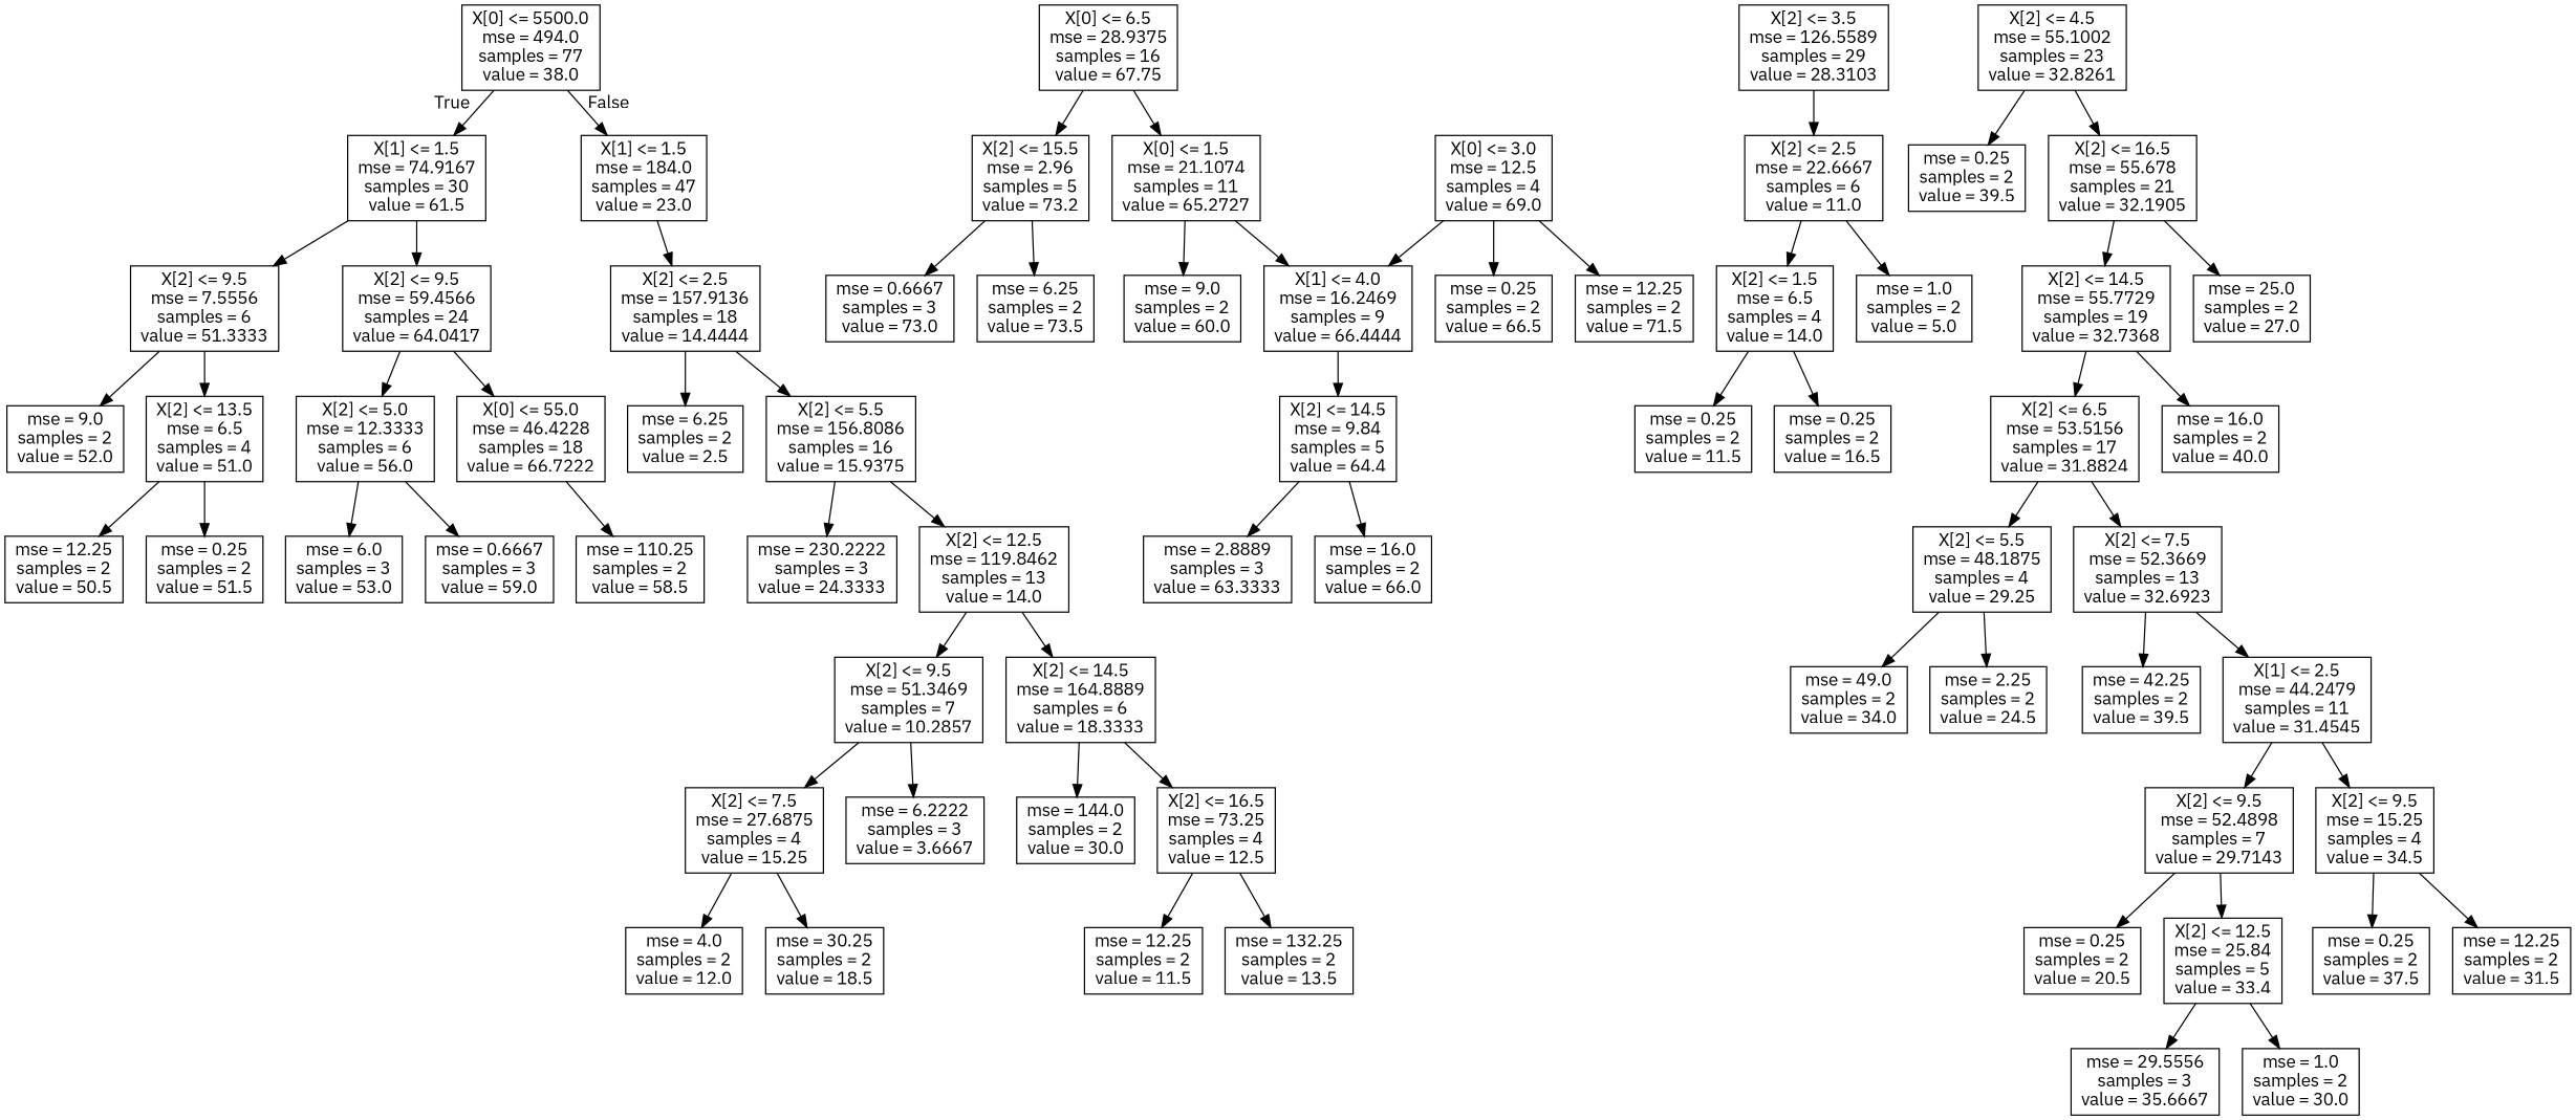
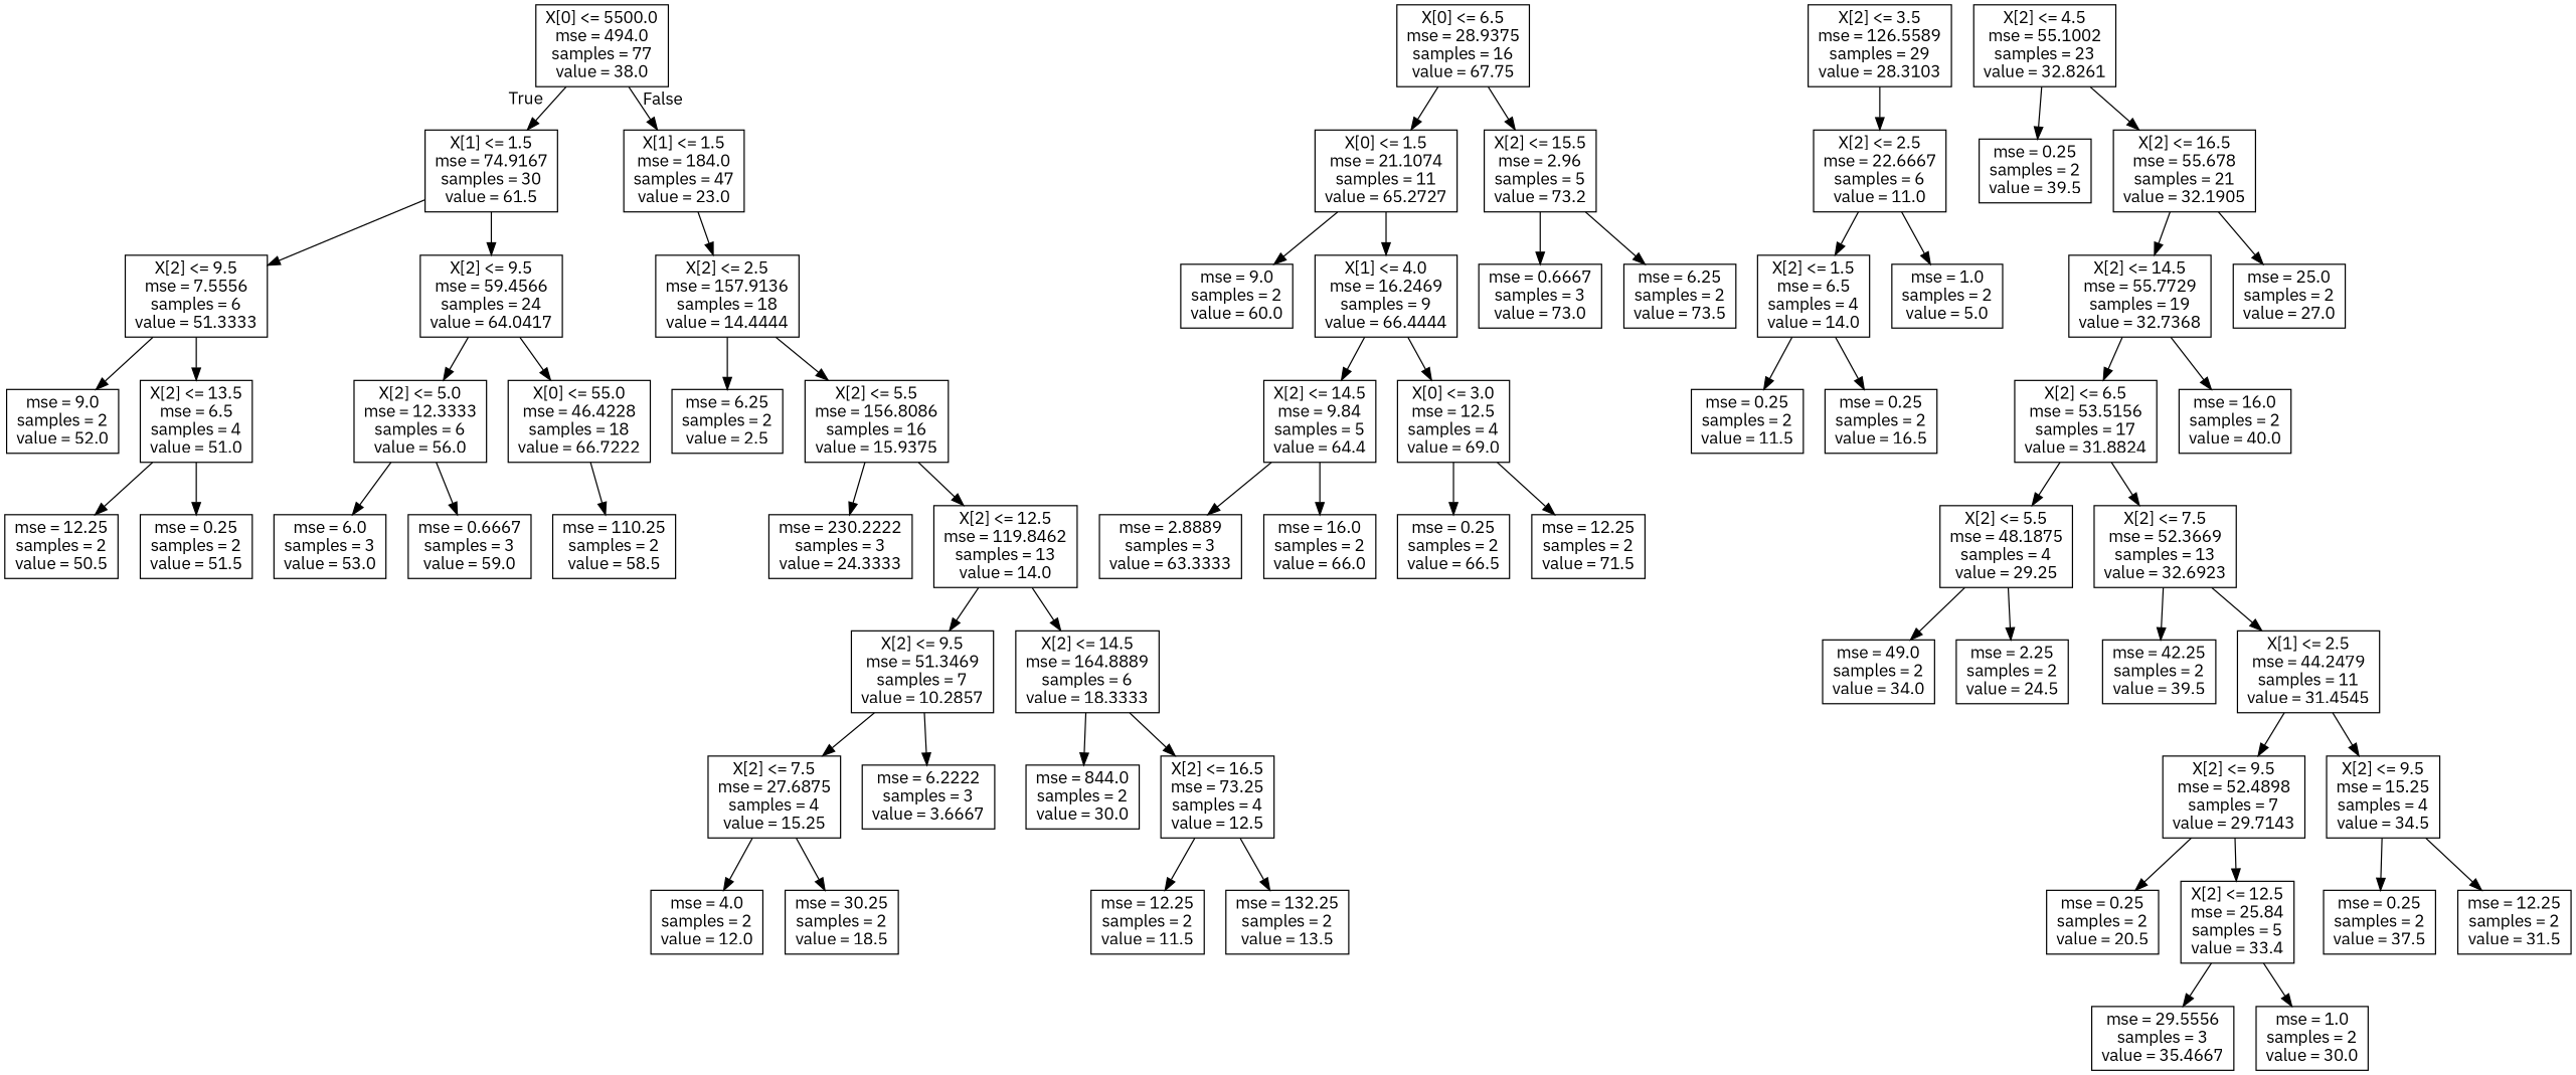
  digraph {
    fontname="IBM Plex Sans"
    node [fontname="IBM Plex Sans" shape=box]
    edge [fontname="IBM Plex Sans"]
    n1 [label="X[0] <= 5500.0\nmse = 494.0\nsamples = 77\nvalue = 38.0"]
    n2 [label="X[1] <= 1.5\nmse = 74.9167\nsamples = 30\nvalue = 61.5"]
    n3 [label="X[1] <= 1.5\nmse = 184.0\nsamples = 47\nvalue = 23.0"]
    n4 [label="X[2] <= 9.5\nmse = 7.5556\nsamples = 6\nvalue = 51.3333"]
    n5 [label="X[2] <= 9.5\nmse = 59.4566\nsamples = 24\nvalue = 64.0417"]
    n6 [label="X[2] <= 2.5\nmse = 157.9136\nsamples = 18\nvalue = 14.4444"]
    n7 [label="mse = 9.0\nsamples = 2\nvalue = 52.0"]
    n8 [label="X[2] <= 13.5\nmse = 6.5\nsamples = 4\nvalue = 51.0"]
    n9 [label="X[2] <= 5.0\nmse = 12.3333\nsamples = 6\nvalue = 56.0"]
    n10 [label="X[0] <= 55.0\nmse = 46.4228\nsamples = 18\nvalue = 66.7222"]
    n11 [label="mse = 12.25\nsamples = 2\nvalue = 50.5"]
    n12 [label="mse = 0.25\nsamples = 2\nvalue = 51.5"]
    n13 [label="mse = 6.0\nsamples = 3\nvalue = 53.0"]
    n14 [label="mse = 0.6667\nsamples = 3\nvalue = 59.0"]
    n15 [label="mse = 110.25\nsamples = 2\nvalue = 58.5"]
    n16 [label="X[0] <= 6.5\nmse = 28.9375\nsamples = 16\nvalue = 67.75"]
    n17 [label="X[0] <= 1.5\nmse = 21.1074\nsamples = 11\nvalue = 65.2727"]
    n18 [label="X[2] <= 15.5\nmse = 2.96\nsamples = 5\nvalue = 73.2"]
    n19 [label="mse = 9.0\nsamples = 2\nvalue = 60.0"]
    n20 [label="X[1] <= 4.0\nmse = 16.2469\nsamples = 9\nvalue = 66.4444"]
    n21 [label="mse = 0.6667\nsamples = 3\nvalue = 73.0"]
    n22 [label="mse = 6.25\nsamples = 2\nvalue = 73.5"]
    n23 [label="X[2] <= 14.5\nmse = 9.84\nsamples = 5\nvalue = 64.4"]
    n24 [label="X[0] <= 3.0\nmse = 12.5\nsamples = 4\nvalue = 69.0"]
    n25 [label="mse = 2.8889\nsamples = 3\nvalue = 63.3333"]
    n26 [label="mse = 16.0\nsamples = 2\nvalue = 66.0"]
    n27 [label="mse = 0.25\nsamples = 2\nvalue = 66.5"]
    n28 [label="mse = 12.25\nsamples = 2\nvalue = 71.5"]
    n29 [label="mse = 6.25\nsamples = 2\nvalue = 2.5"]
    n30 [label="X[2] <= 5.5\nmse = 156.8086\nsamples = 16\nvalue = 15.9375"]
    n31 [label="X[2] <= 3.5\nmse = 126.5589\nsamples = 29\nvalue = 28.3103"]
    n32 [label="X[2] <= 2.5\nmse = 22.6667\nsamples = 6\nvalue = 11.0"]
    n33 [label="mse = 230.2222\nsamples = 3\nvalue = 24.3333"]
    n34 [label="X[2] <= 12.5\nmse = 119.8462\nsamples = 13\nvalue = 14.0"]
    n35 [label="X[2] <= 9.5\nmse = 51.3469\nsamples = 7\nvalue = 10.2857"]
    n36 [label="X[2] <= 14.5\nmse = 164.8889\nsamples = 6\nvalue = 18.3333"]
    n37 [label="X[2] <= 7.5\nmse = 27.6875\nsamples = 4\nvalue = 15.25"]
    n38 [label="mse = 6.2222\nsamples = 3\nvalue = 3.6667"]
-   n39 [label="mse = 144.0\nsamples = 2\nvalue = 30.0"]
+   n39 [label="mse = 844.0\nsamples = 2\nvalue = 30.0"]
    n40 [label="X[2] <= 16.5\nmse = 73.25\nsamples = 4\nvalue = 12.5"]
    n41 [label="mse = 4.0\nsamples = 2\nvalue = 12.0"]
    n42 [label="mse = 30.25\nsamples = 2\nvalue = 18.5"]
    n43 [label="mse = 12.25\nsamples = 2\nvalue = 11.5"]
    n44 [label="mse = 132.25\nsamples = 2\nvalue = 13.5"]
    n45 [label="X[2] <= 1.5\nmse = 6.5\nsamples = 4\nvalue = 14.0"]
    n46 [label="mse = 1.0\nsamples = 2\nvalue = 5.0"]
    n47 [label="X[2] <= 4.5\nmse = 55.1002\nsamples = 23\nvalue = 32.8261"]
    n48 [label="mse = 0.25\nsamples = 2\nvalue = 39.5"]
    n49 [label="X[2] <= 16.5\nmse = 55.678\nsamples = 21\nvalue = 32.1905"]
    n50 [label="mse = 0.25\nsamples = 2\nvalue = 11.5"]
    n51 [label="mse = 0.25\nsamples = 2\nvalue = 16.5"]
    n52 [label="X[2] <= 14.5\nmse = 55.7729\nsamples = 19\nvalue = 32.7368"]
    n53 [label="mse = 25.0\nsamples = 2\nvalue = 27.0"]
    n54 [label="X[2] <= 6.5\nmse = 53.5156\nsamples = 17\nvalue = 31.8824"]
    n55 [label="mse = 16.0\nsamples = 2\nvalue = 40.0"]
    n56 [label="X[2] <= 5.5\nmse = 48.1875\nsamples = 4\nvalue = 29.25"]
    n57 [label="X[2] <= 7.5\nmse = 52.3669\nsamples = 13\nvalue = 32.6923"]
    n58 [label="mse = 49.0\nsamples = 2\nvalue = 34.0"]
    n59 [label="mse = 2.25\nsamples = 2\nvalue = 24.5"]
    n60 [label="mse = 42.25\nsamples = 2\nvalue = 39.5"]
    n61 [label="X[1] <= 2.5\nmse = 44.2479\nsamples = 11\nvalue = 31.4545"]
    n62 [label="X[2] <= 9.5\nmse = 52.4898\nsamples = 7\nvalue = 29.7143"]
    n63 [label="X[2] <= 9.5\nmse = 15.25\nsamples = 4\nvalue = 34.5"]
    n64 [label="mse = 0.25\nsamples = 2\nvalue = 20.5"]
    n65 [label="X[2] <= 12.5\nmse = 25.84\nsamples = 5\nvalue = 33.4"]
    n66 [label="mse = 0.25\nsamples = 2\nvalue = 37.5"]
    n67 [label="mse = 12.25\nsamples = 2\nvalue = 31.5"]
-   n68 [label="mse = 29.5556\nsamples = 3\nvalue = 35.6667"]
+   n68 [label="mse = 29.5556\nsamples = 3\nvalue = 35.4667"]
    n69 [label="mse = 1.0\nsamples = 2\nvalue = 30.0"]
    n1 -> n2 [headlabel=True labelangle=45 labeldistance=2.5]
    n1 -> n3 [headlabel=False labelangle=-45 labeldistance=2.5]
    n2 -> n4
    n2 -> n5
    n3 -> n6
    n4 -> n7
    n4 -> n8
    n5 -> n9
    n5 -> n10
    n6 -> n29
    n6 -> n30
    n8 -> n11
    n8 -> n12
    n9 -> n13
    n9 -> n14
    n10 -> n15
    n16 -> n17
    n16 -> n18
    n17 -> n19
    n17 -> n20
    n18 -> n21
    n18 -> n22
    n20 -> n23
-   n24 -> n20
+   n20 -> n24
    n23 -> n25
    n23 -> n26
    n24 -> n27
    n24 -> n28
    n30 -> n33
    n30 -> n34
    n31 -> n32
    n32 -> n45
    n32 -> n46
    n34 -> n35
    n34 -> n36
    n35 -> n37
    n35 -> n38
    n36 -> n39
    n36 -> n40
    n37 -> n41
    n37 -> n42
    n40 -> n43
    n40 -> n44
    n45 -> n50
    n45 -> n51
    n47 -> n48
    n47 -> n49
    n49 -> n52
    n49 -> n53
    n52 -> n54
    n52 -> n55
    n54 -> n56
    n54 -> n57
    n56 -> n58
    n56 -> n59
    n57 -> n60
    n57 -> n61
    n61 -> n62
    n61 -> n63
    n62 -> n64
    n62 -> n65
    n63 -> n66
    n63 -> n67
    n65 -> n68
    n65 -> n69
  }
